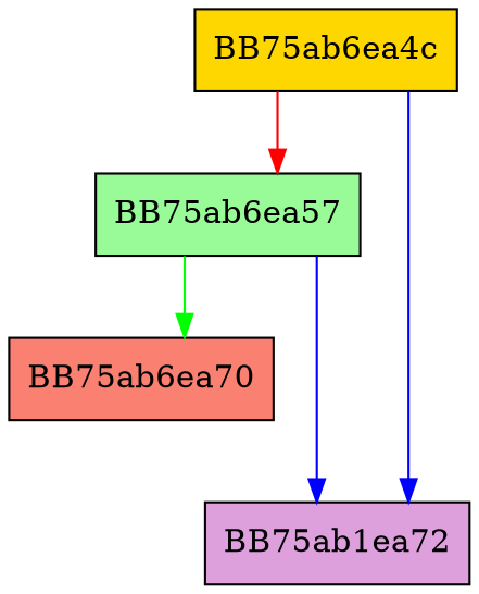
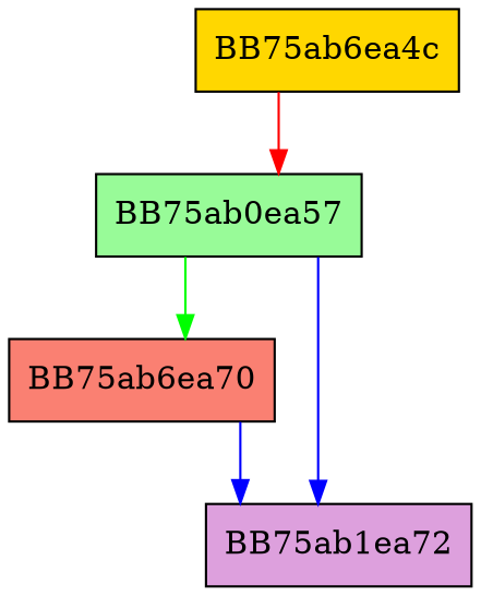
  digraph {
    splines=ortho
    node [shape=box style=filled]
    edge [color=blue]
    BB75ab6ea4c [fillcolor=gold]
-   BB75ab6ea57 [fillcolor=palegreen]
+   BB75ab6ea57 [fillcolor=palegreen label=BB75ab0ea57]
    BB75ab6ea70 [fillcolor=salmon]
    n4 [fillcolor=plum label=BB75ab1ea72]
    BB75ab6ea4c -> BB75ab6ea57 [color=red]
    BB75ab6ea57 -> BB75ab6ea70 [color=green]
    BB75ab6ea57 -> n4
-   BB75ab6ea4c -> n4
+   BB75ab6ea70 -> n4
  }
